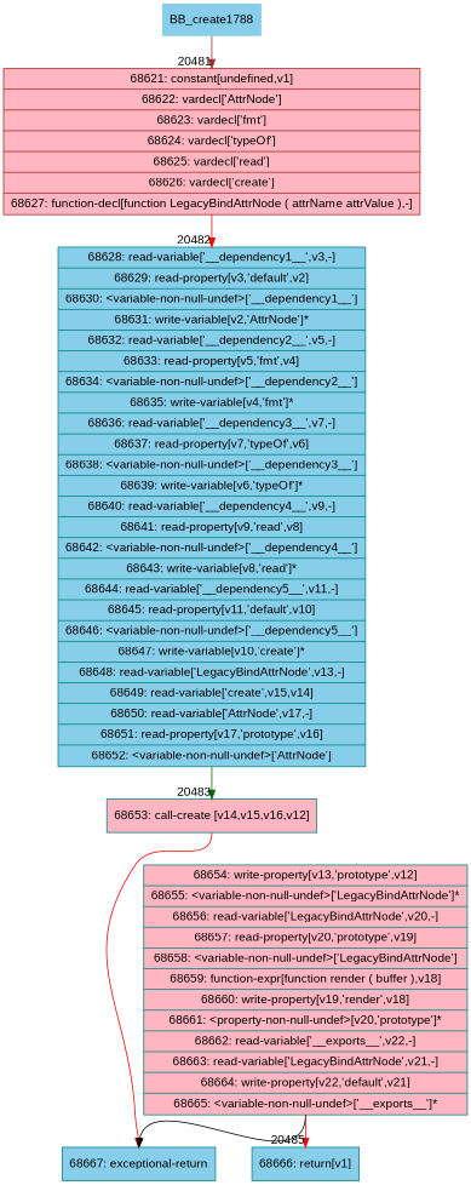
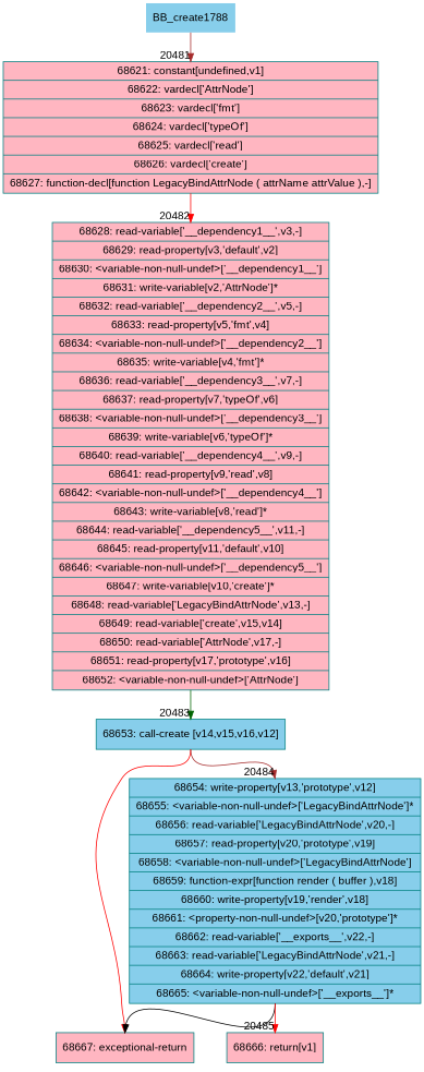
  digraph {
    fontname="Liberation Sans"
    rankdir=TD
    node [color=teal fillcolor=skyblue fontname="Liberation Sans" shape=record style=filled]
    edge [color=red fontname="Liberation Sans" headport=n tailport=s]
    n1 [color=brown label=BB_create1788 shape=none]
-   n2 [color=brown fillcolor=lightpink label="{68621: constant[undefined,v1]|68622: vardecl['AttrNode']|68623: vardecl['fmt']|68624: vardecl['typeOf']|68625: vardecl['read']|68626: vardecl['create']|68627: function-decl[function LegacyBindAttrNode ( attrName attrValue ),-]}"]
-   n3 [label="{68628: read-variable['__dependency1__',v3,-]|68629: read-property[v3,'default',v2]|68630: \<variable-non-null-undef\>['__dependency1__']|68631: write-variable[v2,'AttrNode']*|68632: read-variable['__dependency2__',v5,-]|68633: read-property[v5,'fmt',v4]|68634: \<variable-non-null-undef\>['__dependency2__']|68635: write-variable[v4,'fmt']*|68636: read-variable['__dependency3__',v7,-]|68637: read-property[v7,'typeOf',v6]|68638: \<variable-non-null-undef\>['__dependency3__']|68639: write-variable[v6,'typeOf']*|68640: read-variable['__dependency4__',v9,-]|68641: read-property[v9,'read',v8]|68642: \<variable-non-null-undef\>['__dependency4__']|68643: write-variable[v8,'read']*|68644: read-variable['__dependency5__',v11,-]|68645: read-property[v11,'default',v10]|68646: \<variable-non-null-undef\>['__dependency5__']|68647: write-variable[v10,'create']*|68648: read-variable['LegacyBindAttrNode',v13,-]|68649: read-variable['create',v15,v14]|68650: read-variable['AttrNode',v17,-]|68651: read-property[v17,'prototype',v16]|68652: \<variable-non-null-undef\>['AttrNode']}"]
-   n4 [fillcolor=lightpink label="{68653: call-create [v14,v15,v16,v12]}"]
-   n5 [label="{68667: exceptional-return}"]
-   n6 [fillcolor=lightpink label="{68654: write-property[v13,'prototype',v12]|68655: \<variable-non-null-undef\>['LegacyBindAttrNode']*|68656: read-variable['LegacyBindAttrNode',v20,-]|68657: read-property[v20,'prototype',v19]|68658: \<variable-non-null-undef\>['LegacyBindAttrNode']|68659: function-expr[function render ( buffer ),v18]|68660: write-property[v19,'render',v18]|68661: \<property-non-null-undef\>[v20,'prototype']*|68662: read-variable['__exports__',v22,-]|68663: read-variable['LegacyBindAttrNode',v21,-]|68664: write-property[v22,'default',v21]|68665: \<variable-non-null-undef\>['__exports__']*}"]
-   n7 [label="{68666: return[v1]}"]
+   n2 [fillcolor=lightpink label="{68621: constant[undefined,v1]|68622: vardecl['AttrNode']|68623: vardecl['fmt']|68624: vardecl['typeOf']|68625: vardecl['read']|68626: vardecl['create']|68627: function-decl[function LegacyBindAttrNode ( attrName attrValue ),-]}"]
+   n3 [fillcolor=lightpink label="{68628: read-variable['__dependency1__',v3,-]|68629: read-property[v3,'default',v2]|68630: \<variable-non-null-undef\>['__dependency1__']|68631: write-variable[v2,'AttrNode']*|68632: read-variable['__dependency2__',v5,-]|68633: read-property[v5,'fmt',v4]|68634: \<variable-non-null-undef\>['__dependency2__']|68635: write-variable[v4,'fmt']*|68636: read-variable['__dependency3__',v7,-]|68637: read-property[v7,'typeOf',v6]|68638: \<variable-non-null-undef\>['__dependency3__']|68639: write-variable[v6,'typeOf']*|68640: read-variable['__dependency4__',v9,-]|68641: read-property[v9,'read',v8]|68642: \<variable-non-null-undef\>['__dependency4__']|68643: write-variable[v8,'read']*|68644: read-variable['__dependency5__',v11,-]|68645: read-property[v11,'default',v10]|68646: \<variable-non-null-undef\>['__dependency5__']|68647: write-variable[v10,'create']*|68648: read-variable['LegacyBindAttrNode',v13,-]|68649: read-variable['create',v15,v14]|68650: read-variable['AttrNode',v17,-]|68651: read-property[v17,'prototype',v16]|68652: \<variable-non-null-undef\>['AttrNode']}"]
+   n4 [label="{68653: call-create [v14,v15,v16,v12]}"]
+   n5 [fillcolor=lightpink label="{68667: exceptional-return}"]
+   n6 [label="{68654: write-property[v13,'prototype',v12]|68655: \<variable-non-null-undef\>['LegacyBindAttrNode']*|68656: read-variable['LegacyBindAttrNode',v20,-]|68657: read-property[v20,'prototype',v19]|68658: \<variable-non-null-undef\>['LegacyBindAttrNode']|68659: function-expr[function render ( buffer ),v18]|68660: write-property[v19,'render',v18]|68661: \<property-non-null-undef\>[v20,'prototype']*|68662: read-variable['__exports__',v22,-]|68663: read-variable['LegacyBindAttrNode',v21,-]|68664: write-property[v22,'default',v21]|68665: \<variable-non-null-undef\>['__exports__']*}"]
+   n7 [fillcolor=lightpink label="{68666: return[v1]}"]
    n1 -> n2 [color=brown headlabel="    20481"]
    n2 -> n3 [headlabel="      20482"]
    n3 -> n4 [color=darkgreen headlabel="      20483"]
    n4 -> n5
+   n4 -> n6 [color=brown headlabel="      20484"]
    n6 -> n5 [color=black]
    n6 -> n7 [headlabel="      20485"]
  }
